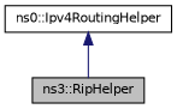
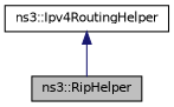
  digraph {
    node [color=black fontname=Helvetica fontsize=10 shape=record style=filled]
    n1 [fillcolor=grey75 fontcolor=black height=0.2 label="ns3::RipHelper" width=0.4]
-   n2 [fillcolor=white height=0.2 label="ns0::Ipv4RoutingHelper" width=0.4]
+   n2 [fillcolor=white height=0.2 label="ns3::Ipv4RoutingHelper" width=0.4]
    n2 -> n1 [color=midnightblue dir=back fontname=Helvetica fontsize=10 labelfontname=Helvetica labelfontsize=10 style=solid]
  }
